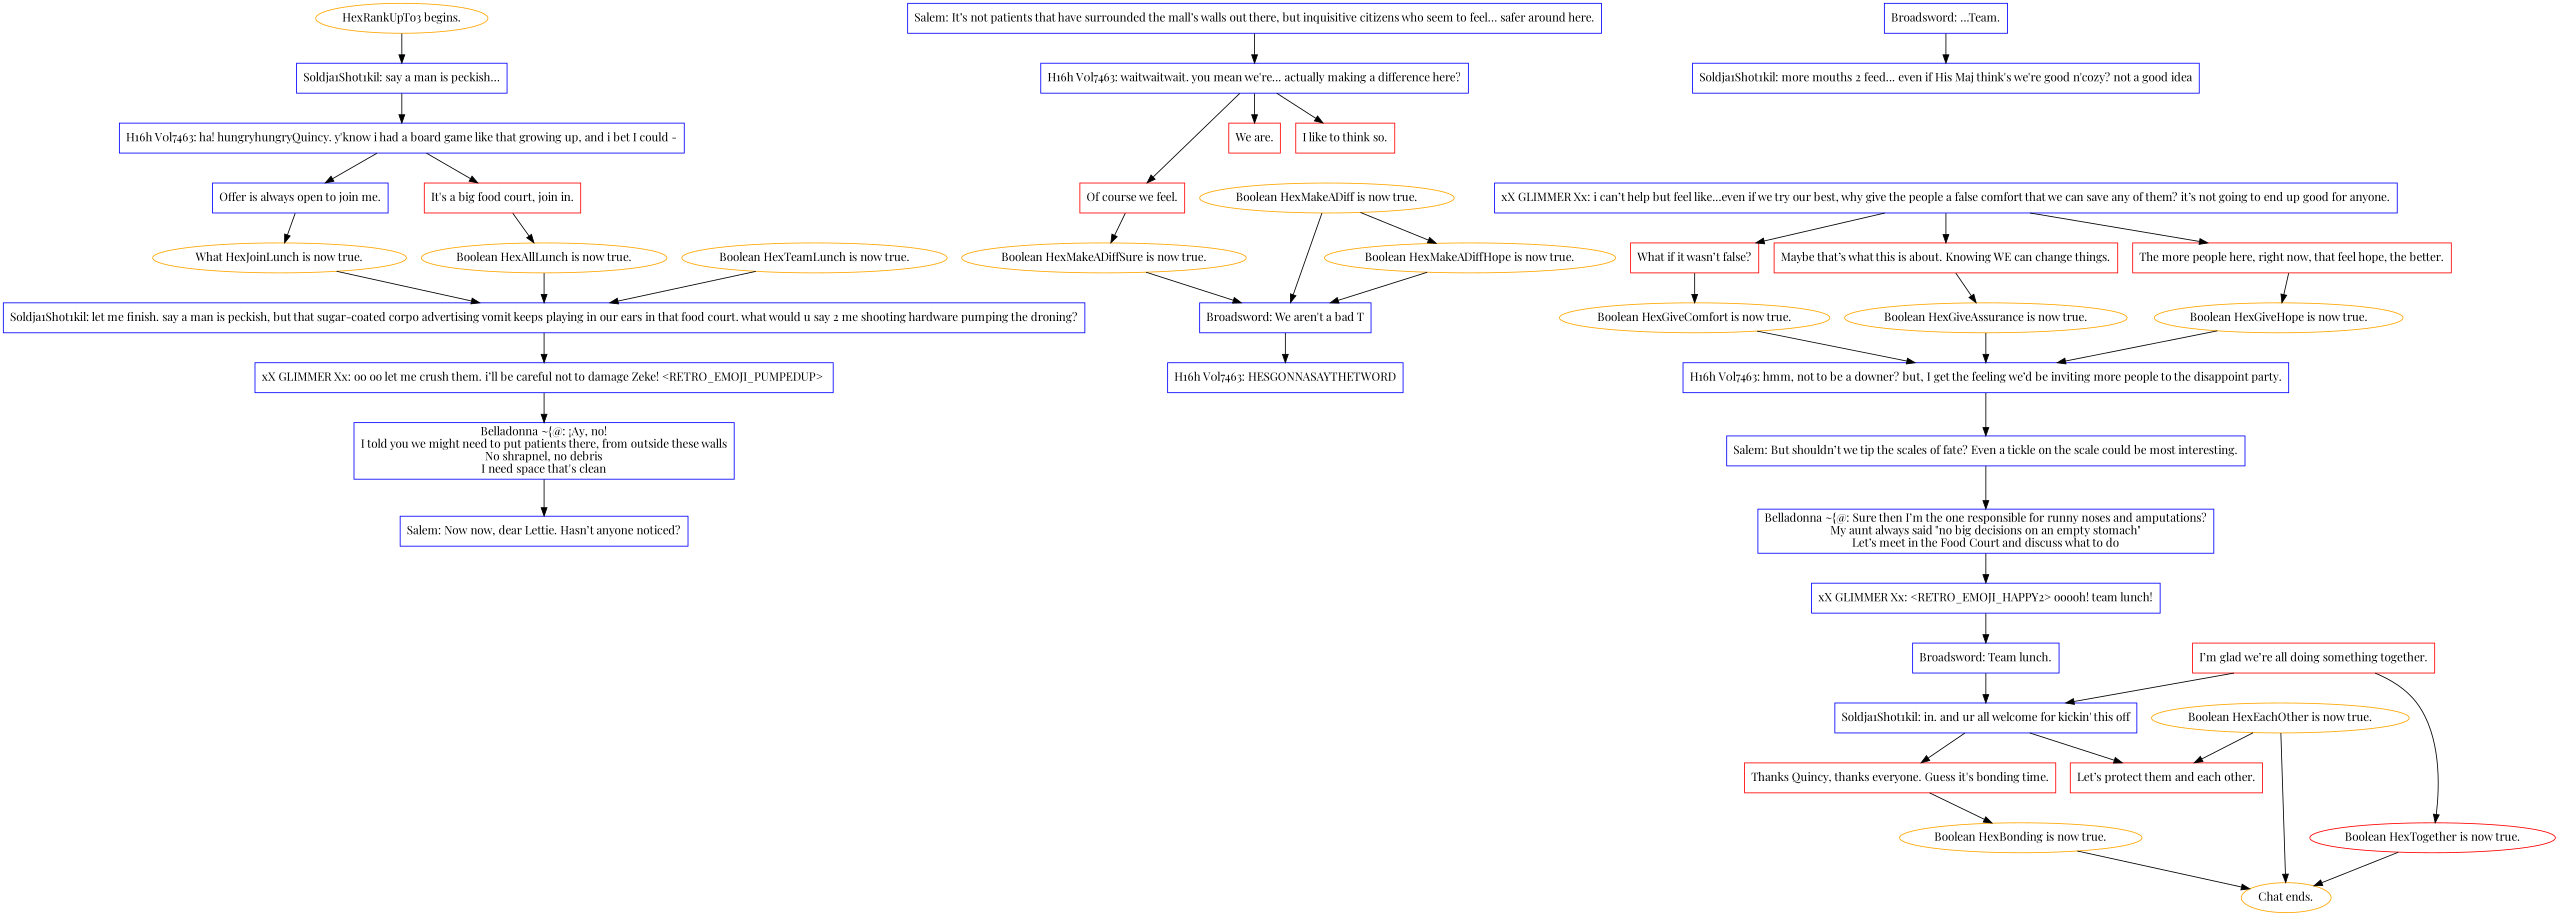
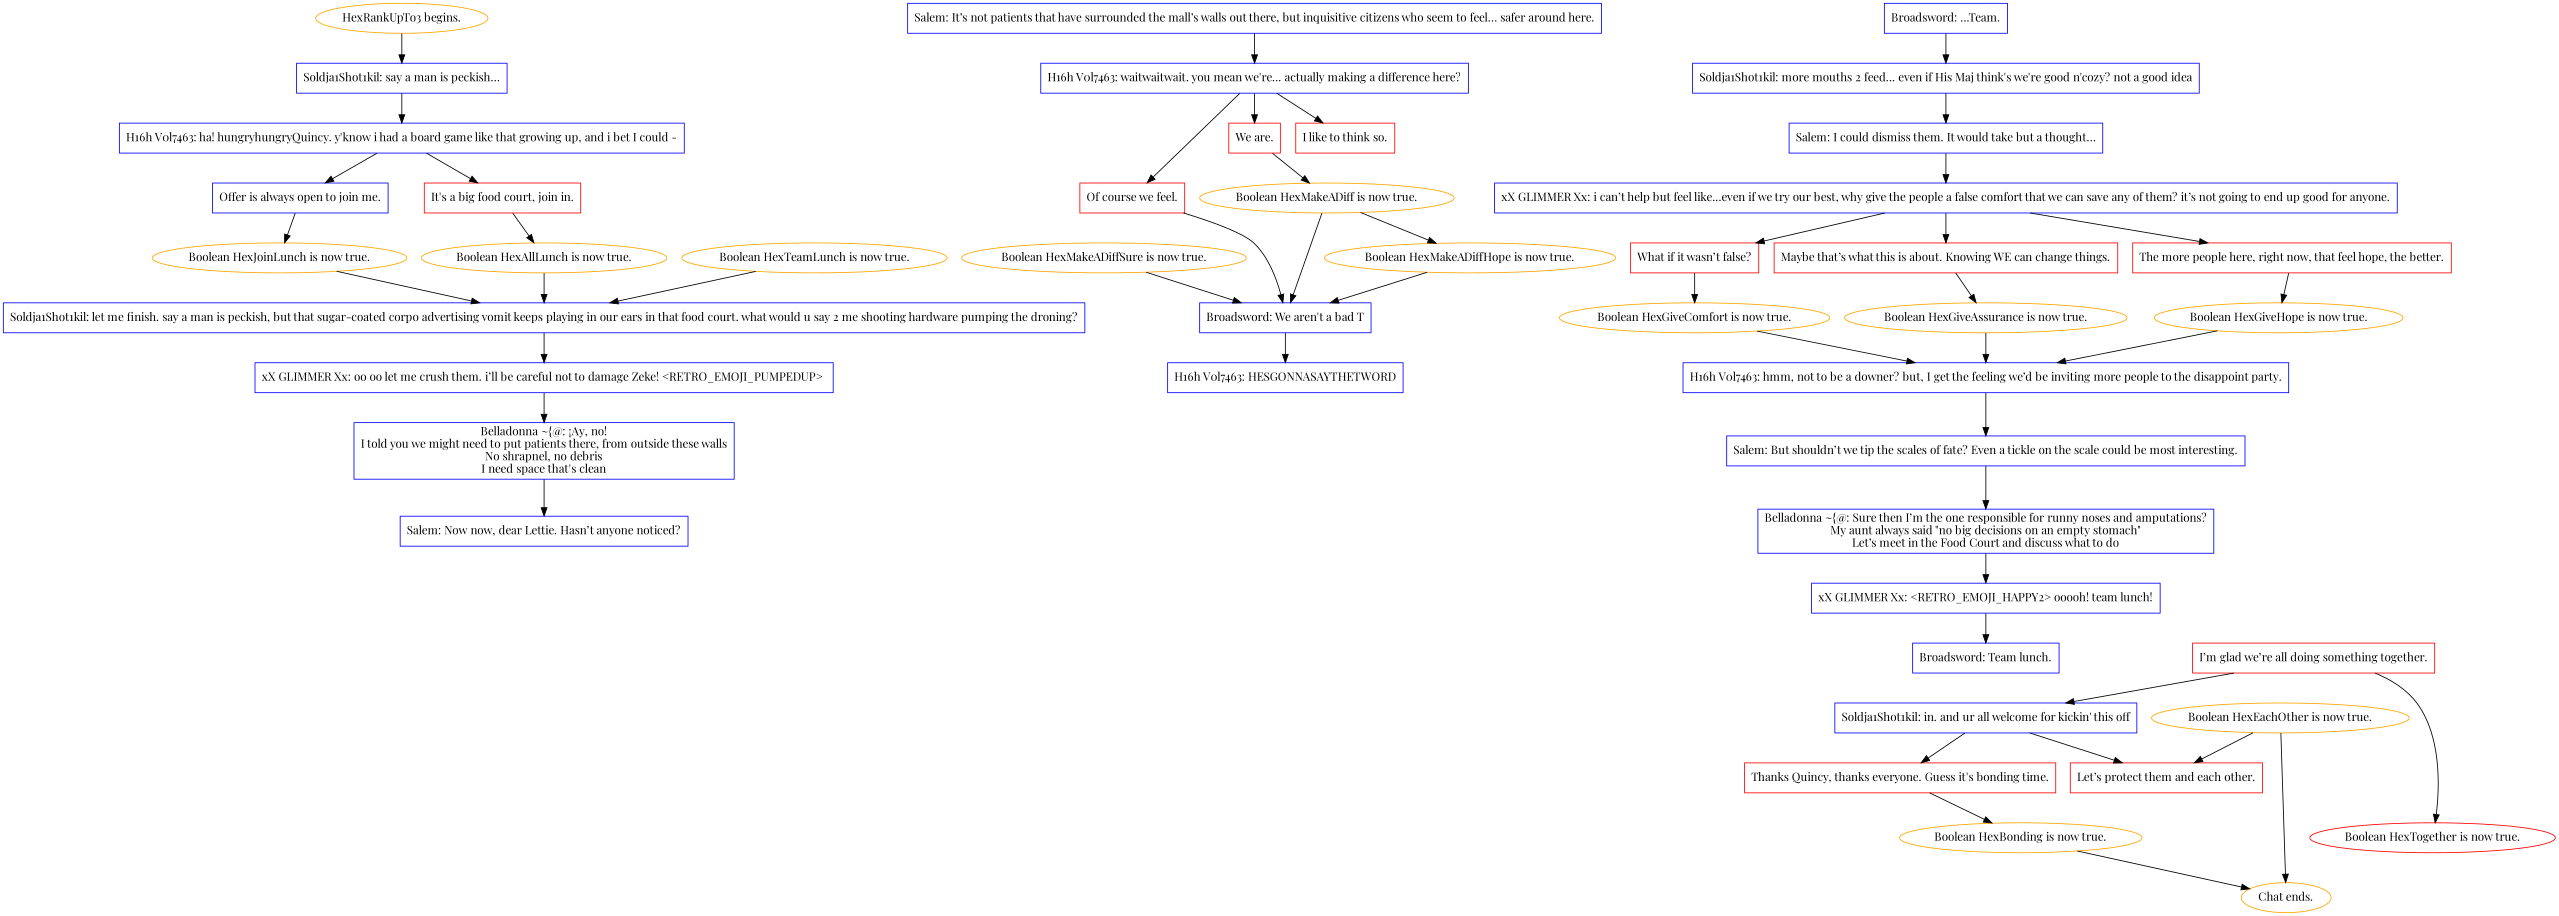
  digraph {
    fontname="Playfair Display"
    node [color=blue fontname="Playfair Display" shape=box]
    edge [fontname="Playfair Display"]
    "HexRankUpTo3 begins." [color=orange shape=""]
    n2 [label="Soldja1Shot1kil: say a man is peckish…"]
    n3 [label="H16h V0l7463: ha! hungryhungryQuincy. y'know i had a board game like that growing up, and i bet I could -"]
    n4 [label="Offer is always open to join me."]
    n5 [color=red label="It's a big food court, join in."]
-   n6 [color=orange label="What HexJoinLunch is now true." shape=""]
+   n6 [color=orange label="Boolean HexJoinLunch is now true." shape=""]
    n7 [color=orange label="Boolean HexAllLunch is now true." shape=""]
    n8 [color=orange label="Boolean HexTeamLunch is now true." shape=""]
    n9 [label="Soldja1Shot1kil: let me finish. say a man is peckish, but that sugar-coated corpo advertising vomit keeps playing in our ears in that food court. what would u say 2 me shooting hardware pumping the droning?"]
    n10 [label="xX GLIMMER Xx: oo oo let me crush them. i’ll be careful not to damage Zeke! <RETRO_EMOJI_PUMPEDUP> "]
    n11 [label="Belladonna ~{@: ¡Ay, no!\nI told you we might need to put patients there, from outside these walls\nNo shrapnel, no debris\nI need space that's clean"]
    n12 [label="Salem: Now now, dear Lettie. Hasn’t anyone noticed?"]
    n13 [label="Salem: It’s not patients that have surrounded the mall’s walls out there, but inquisitive citizens who seem to feel… safer around here."]
    n14 [label="H16h V0l7463: waitwaitwait. you mean we're... actually making a difference here?"]
    n15 [color=red label="Of course we feel."]
    n16 [color=red label="We are."]
    n17 [color=red label="I like to think so."]
    n18 [color=orange label="Boolean HexMakeADiffSure is now true." shape=""]
    n19 [color=orange label="Boolean HexMakeADiff is now true." shape=""]
    n20 [label="Broadsword: We aren't a bad T"]
    n21 [color=orange label="Boolean HexMakeADiffHope is now true." shape=""]
    n22 [label="H16h V0l7463: HESGONNASAYTHETWORD"]
    n23 [label="Broadsword: ...Team."]
    n24 [label="Soldja1Shot1kil: more mouths 2 feed... even if His Maj think's we're good n'cozy? not a good idea"]
+   n25 [label="Salem: I could dismiss them. It would take but a thought…"]
    n26 [label="xX GLIMMER Xx: i can’t help but feel like...even if we try our best, why give the people a false comfort that we can save any of them? it’s not going to end up good for anyone."]
    n27 [color=red label="What if it wasn’t false?"]
    n28 [color=red label="Maybe that’s what this is about. Knowing WE can change things."]
    n29 [color=red label="The more people here, right now, that feel hope, the better."]
    n30 [color=orange label="Boolean HexGiveComfort is now true." shape=""]
    n31 [color=orange label="Boolean HexGiveAssurance is now true." shape=""]
    n32 [color=orange label="Boolean HexGiveHope is now true." shape=""]
    n33 [label="H16h V0l7463: hmm, not to be a downer? but, I get the feeling we’d be inviting more people to the disappoint party."]
    n34 [label="Salem: But shouldn’t we tip the scales of fate? Even a tickle on the scale could be most interesting."]
    n35 [label="Belladonna ~{@: Sure then I’m the one responsible for runny noses and amputations?\nMy aunt always said \"no big decisions on an empty stomach\"\nLet’s meet in the Food Court and discuss what to do"]
    n36 [label="xX GLIMMER Xx: <RETRO_EMOJI_HAPPY2> ooooh! team lunch!"]
    n37 [label="Broadsword: Team lunch."]
    n38 [label="Soldja1Shot1kil: in. and ur all welcome for kickin' this off"]
    n39 [color=red label="Let’s protect them and each other."]
    n40 [color=red label="Thanks Quincy, thanks everyone. Guess it's bonding time."]
    n41 [color=red label="I’m glad we’re all doing something together."]
    n42 [color=red label="Boolean HexTogether is now true." shape=""]
    n43 [color=orange label="Boolean HexBonding is now true." shape=""]
    "Chat ends." [color=orange shape=""]
    n45 [color=orange label="Boolean HexEachOther is now true." shape=""]
    "HexRankUpTo3 begins." -> n2
    n2 -> n3
    n3 -> n4
    n3 -> n5
    n4 -> n6
    n5 -> n7
    n6 -> n9
    n7 -> n9
    n8 -> n9
    n9 -> n10
    n10 -> n11
    n11 -> n12
    n13 -> n14
    n14 -> n15
    n14 -> n16
    n14 -> n17
-   n15 -> n18
+   n15 -> n20
+   n16 -> n19
    n18 -> n20
    n19 -> n20
    n19 -> n21
    n20 -> n22
    n21 -> n20
    n23 -> n24
+   n24 -> n25
+   n25 -> n26
    n26 -> n27
    n26 -> n28
    n26 -> n29
    n27 -> n30
    n28 -> n31
    n29 -> n32
    n30 -> n33
    n31 -> n33
    n32 -> n33
    n33 -> n34
    n34 -> n35
    n35 -> n36
    n36 -> n37
-   n37 -> n38
    n38 -> n39
    n38 -> n40
    n40 -> n43
    n41 -> n38
    n41 -> n42
-   n42 -> "Chat ends."
    n43 -> "Chat ends."
    n45 -> n39
    n45 -> "Chat ends."
  }
